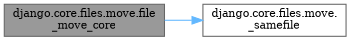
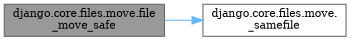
  digraph {
    rankdir=LR
    fontname="DejaVu Serif"
    node [fontname="DejaVu Serif" fontsize=10 shape=box style=filled]
-   n1 [color=gray40 fillcolor=grey60 fontcolor=black height=0.2 label="django.core.files.move.file\l_move_core" width=0.4]
+   n1 [color=gray40 fillcolor=grey60 fontcolor=black height=0.2 label="django.core.files.move.file\l_move_safe" width=0.4]
    n2 [color=grey40 fillcolor=white height=0.2 label="django.core.files.move.\l_samefile" width=0.4]
    n1 -> n2 [color=steelblue1 fontname="DejaVu Serif" fontsize=10 labelfontname=Helvetica labelfontsize=10 style=solid]
  }
